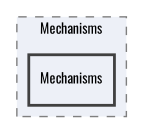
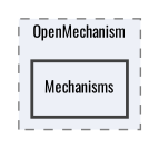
  digraph {
    compound=true
    fontname=Oswald
    n1 [color=grey25 fillcolor="#edf0f7" fontname=Oswald fontsize=10 label=Mechanisms shape=box style="filled,bold,"]
    subgraph cluster_1 {
      bgcolor="#edf0f7"
      fontsize=10
-     label=Mechanisms
+     label=OpenMechanism
      pencolor=grey50
      style="filled,dashed,"
      n1
    }
  }
